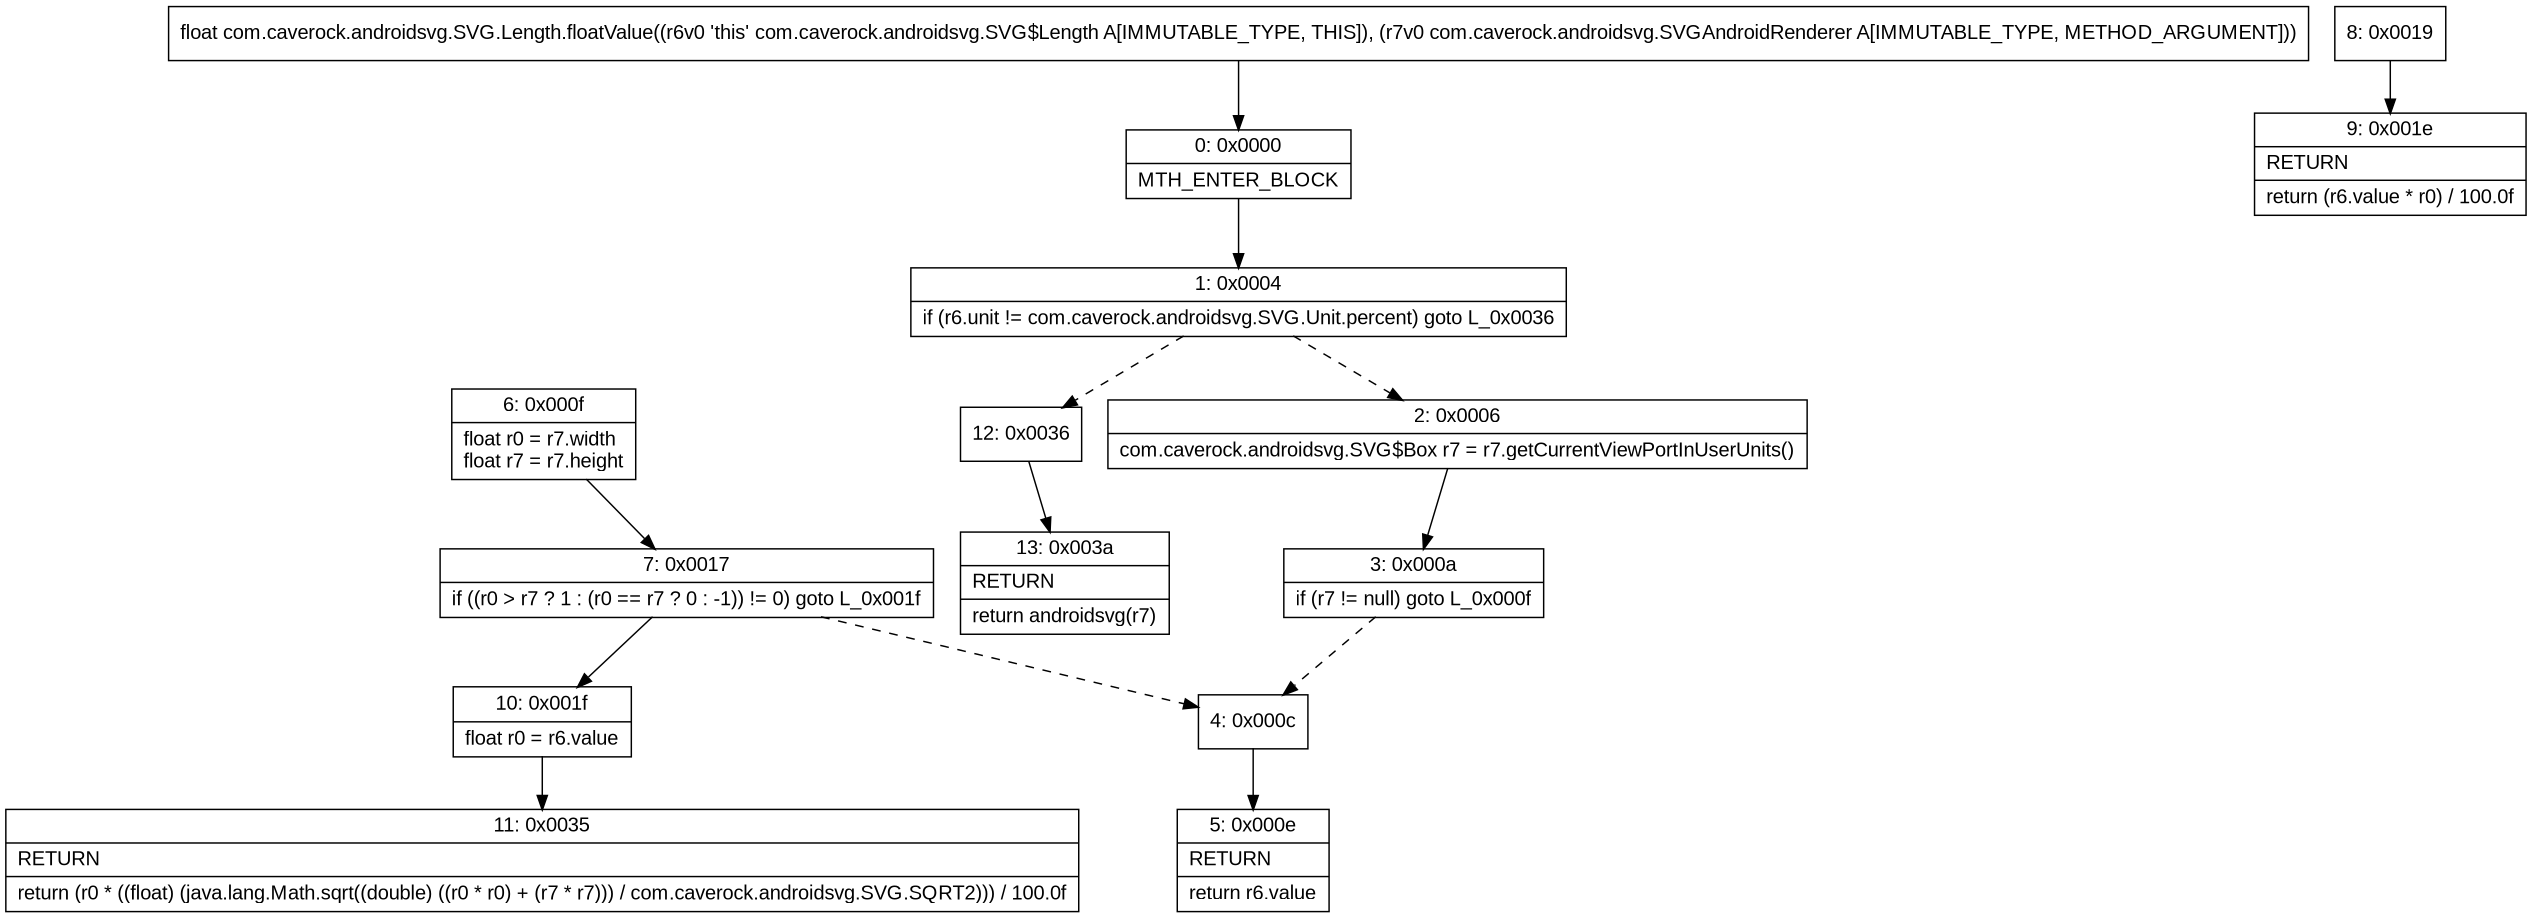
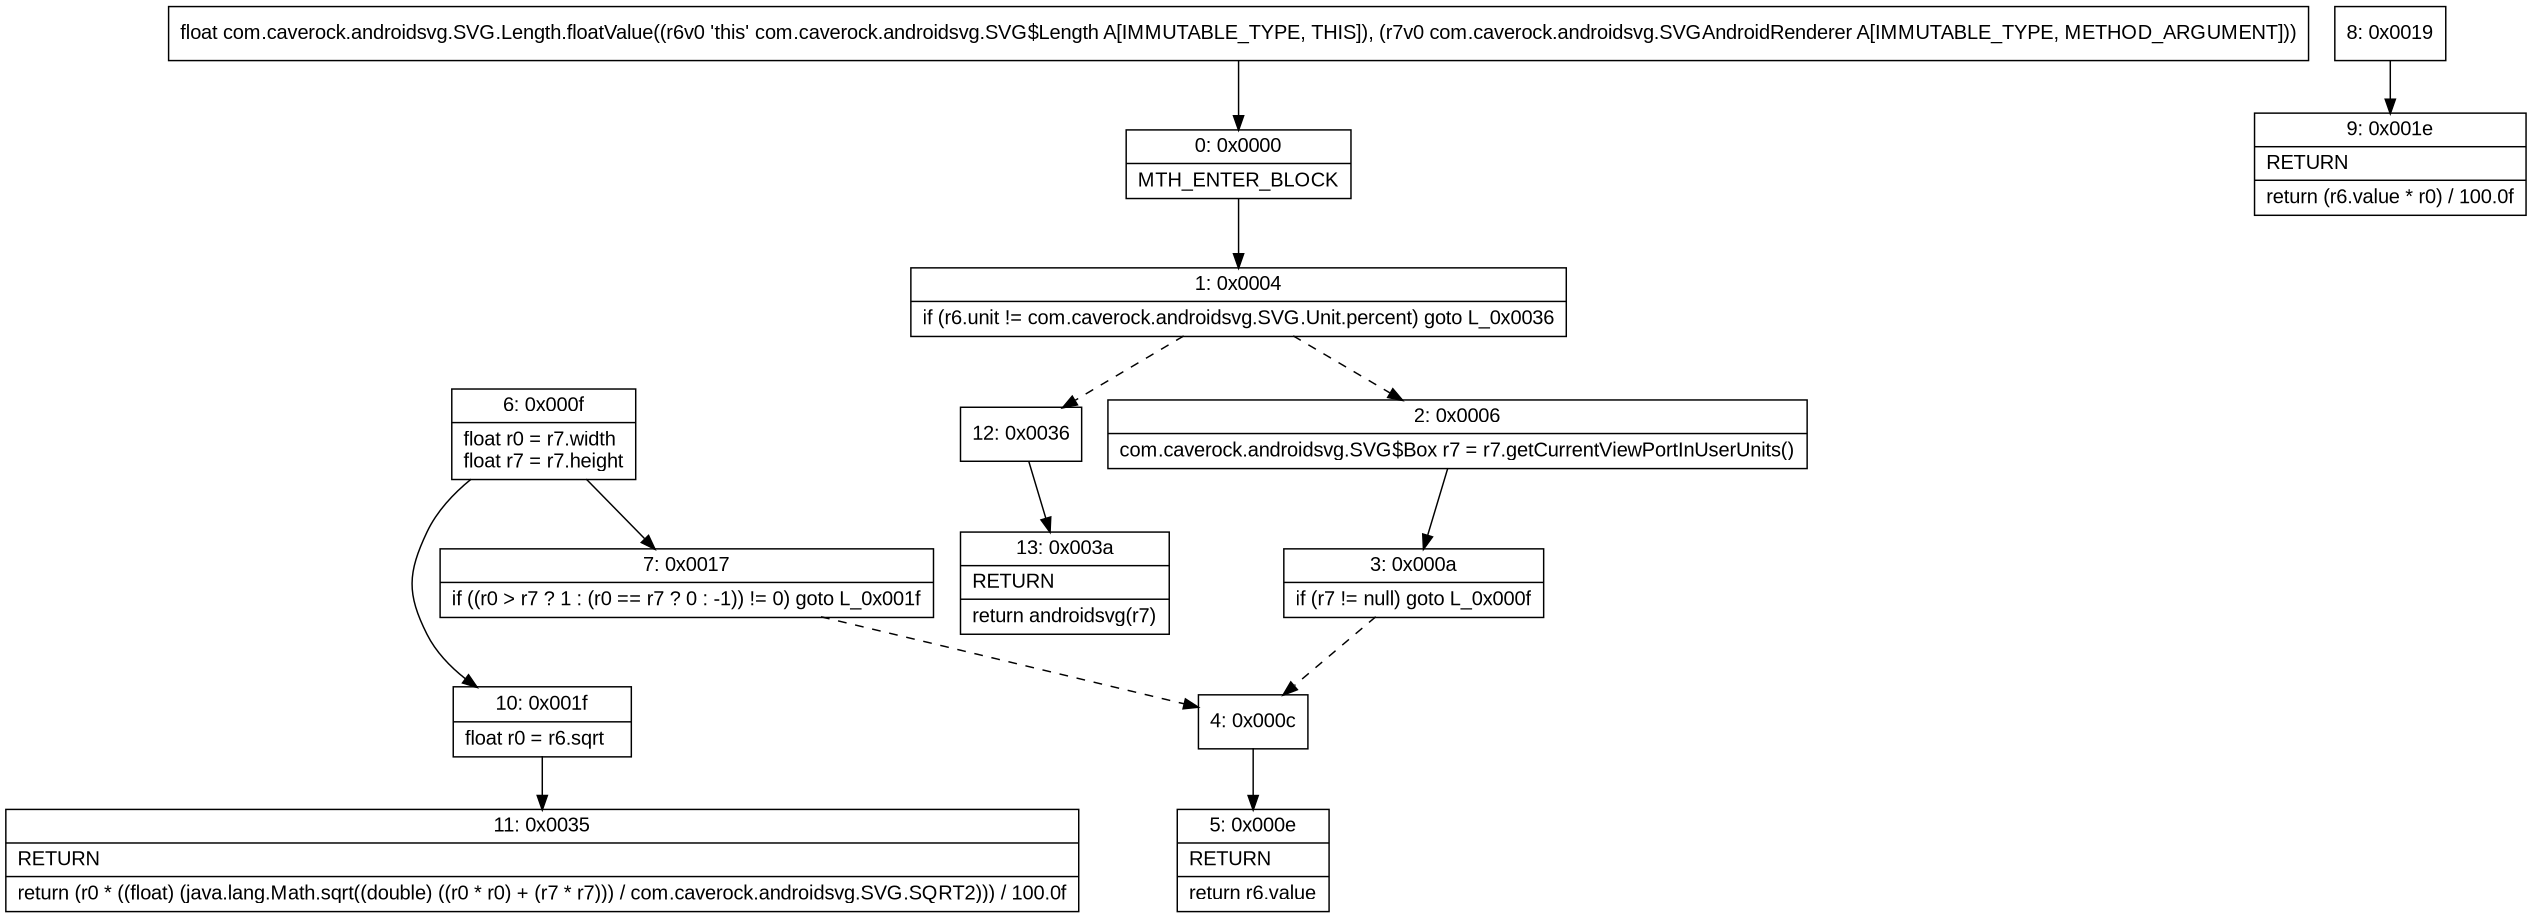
  digraph {
    fontname="Liberation Sans"
    node [fontname="Liberation Sans" shape=record]
    edge [fontname="Liberation Sans"]
    n1 [label="{0\:\ 0x0000|MTH_ENTER_BLOCK\l}"]
    n2 [label="{1\:\ 0x0004|if (r6.unit != com.caverock.androidsvg.SVG.Unit.percent) goto L_0x0036\l}"]
    n3 [label="{2\:\ 0x0006|com.caverock.androidsvg.SVG$Box r7 = r7.getCurrentViewPortInUserUnits()\l}"]
    n4 [label="{12\:\ 0x0036}"]
    n5 [label="{3\:\ 0x000a|if (r7 != null) goto L_0x000f\l}"]
    n6 [label="{13\:\ 0x003a|RETURN\l|return androidsvg(r7)\l}"]
    n7 [label="{4\:\ 0x000c}"]
    n8 [label="{5\:\ 0x000e|RETURN\l|return r6.value\l}"]
    n9 [label="{6\:\ 0x000f|float r0 = r7.width\lfloat r7 = r7.height\l}"]
    n10 [label="{7\:\ 0x0017|if ((r0 \> r7 ? 1 : (r0 == r7 ? 0 : \-1)) != 0) goto L_0x001f\l}"]
-   n11 [label="{10\:\ 0x001f|float r0 = r6.value\l}"]
+   n11 [label="{10\:\ 0x001f|float r0 = r6.sqrt\l}"]
    n12 [label="{8\:\ 0x0019}"]
    n13 [label="{9\:\ 0x001e|RETURN\l|return (r6.value * r0) \/ 100.0f\l}"]
    n14 [label="{11\:\ 0x0035|RETURN\l|return (r0 * ((float) (java.lang.Math.sqrt((double) ((r0 * r0) + (r7 * r7))) \/ com.caverock.androidsvg.SVG.SQRT2))) \/ 100.0f\l}"]
    n15 [label="{float com.caverock.androidsvg.SVG.Length.floatValue((r6v0 'this' com.caverock.androidsvg.SVG$Length A[IMMUTABLE_TYPE, THIS]), (r7v0 com.caverock.androidsvg.SVGAndroidRenderer A[IMMUTABLE_TYPE, METHOD_ARGUMENT])) }"]
    n1 -> n2
    n2 -> n3 [style=dashed]
    n2 -> n4 [style=dashed]
    n3 -> n5
    n4 -> n6
    n5 -> n7 [style=dashed]
    n7 -> n8
    n9 -> n10
    n10 -> n7 [style=dashed]
-   n10 -> n11
+   n9 -> n11
    n11 -> n14
    n12 -> n13
    n15 -> n1
  }
